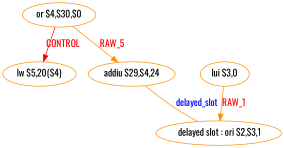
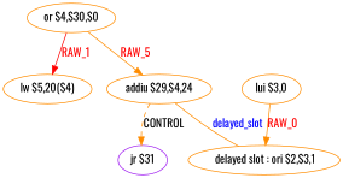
  digraph {
    fontname=Oswald
    node [color=darkorange fontname=Oswald shape=ellipse]
    edge [color=darkorange fontcolor=red fontname=Oswald style=solid]
    n1 [label=" delayed slot : ori $2,$3,1"]
+   n2 [color=purple label="jr $31"]
    n3 [label="or $4,$30,$0"]
    n4 [label="lw $5,20($4)"]
    n5 [label="addiu $29,$4,24"]
    n6 [label="lui $3,0"]
-   n3 -> n4 [color=red label=CONTROL]
+   n3 -> n4 [color=red label=RAW_1]
    n3 -> n5 [label=RAW_5]
    n5 -> n1 [dir=none fontcolor=blue label=delayed_slot]
-   n6 -> n1 [label=RAW_1]
+   n5 -> n2 [label=CONTROL style=dashed fontcolor=""]
+   n6 -> n1 [label=RAW_0]
  }
